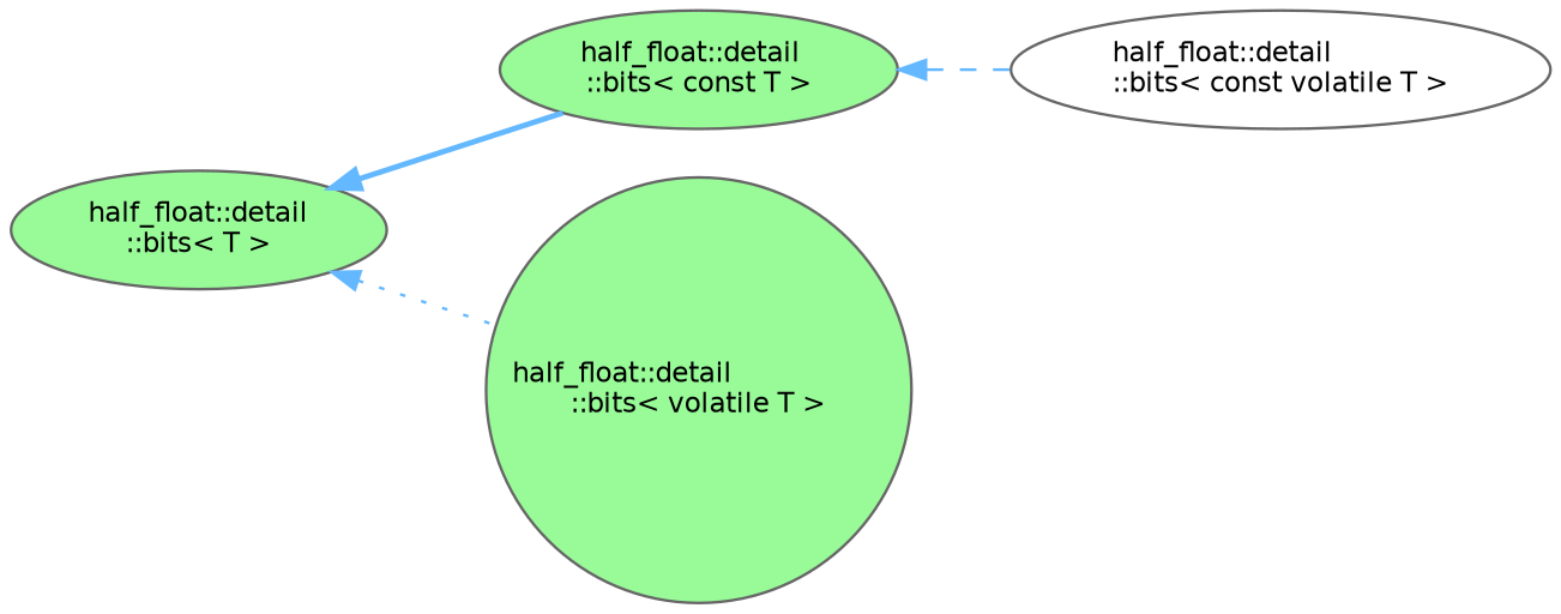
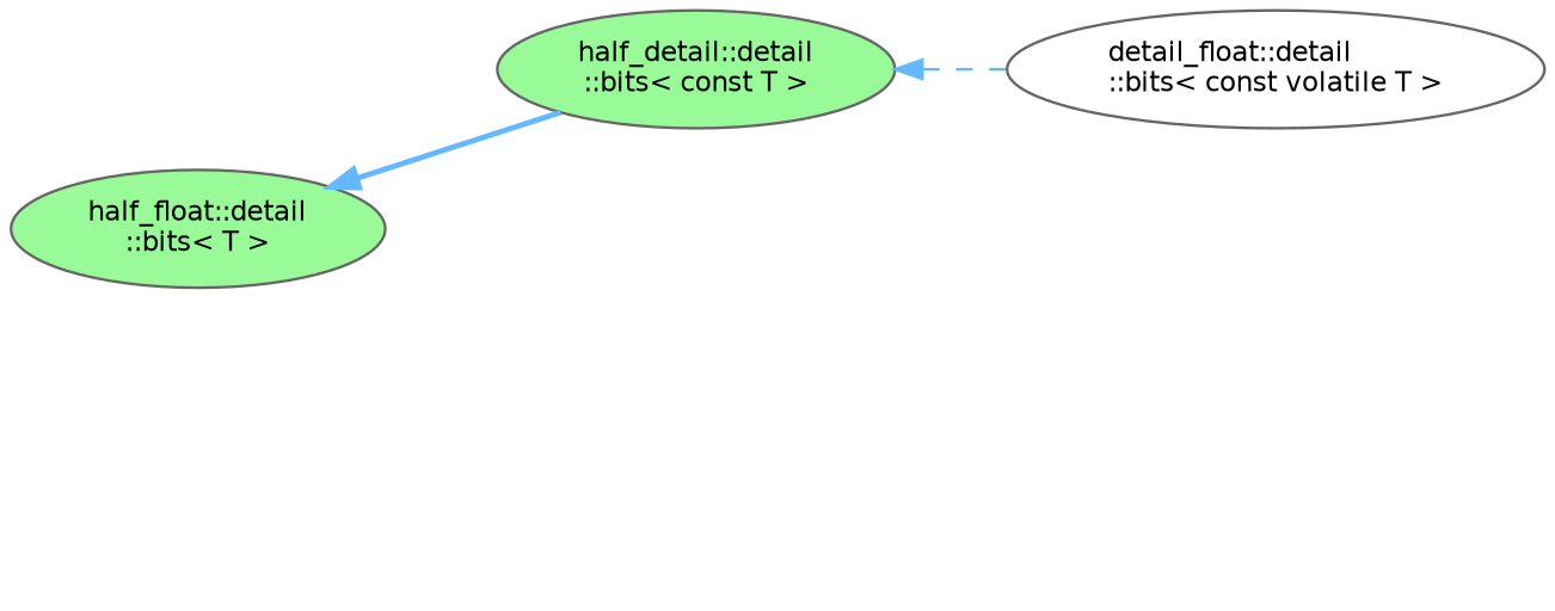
  digraph {
    rankdir=LR
    node [color=gray40 fillcolor=palegreen fontname=Helvetica fontsize=10 shape=ellipse style=filled]
    edge [color=steelblue1 dir=back fontname=Helvetica fontsize=10 labelfontname=Helvetica labelfontsize=10]
    n1 [fontcolor=black height=0.2 label="half_float::detail\l::bits\< T \>" width=0.4]
-   n2 [height=0.2 label="half_float::detail\l::bits\< const T \>" width=0.4]
-   n3 [height=0.2 label="half_float::detail\l::bits\< volatile T \>" shape=circle width=0.4]
-   n4 [fillcolor=white height=0.2 label="half_float::detail\l::bits\< const volatile T \>" width=0.4]
+   n2 [height=0.2 label="half_detail::detail\l::bits\< const T \>" width=0.4]
+   n4 [fillcolor=white height=0.2 label="detail_float::detail\l::bits\< const volatile T \>" width=0.4]
    n1 -> n2 [style=bold]
-   n1 -> n3 [style=dotted]
    n2 -> n4 [style=dashed]
  }
